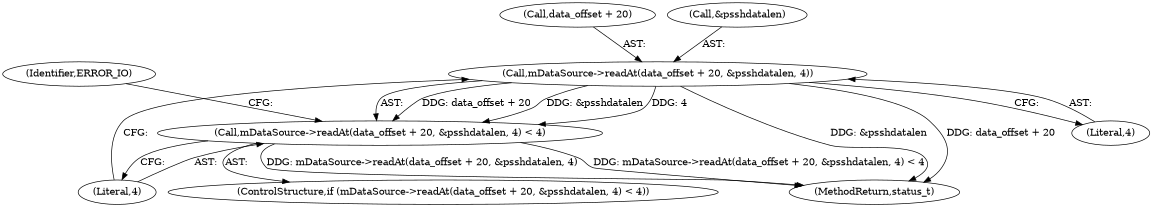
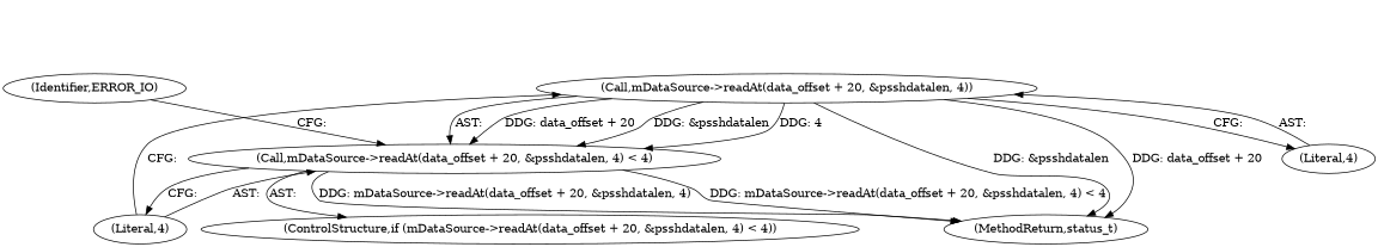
  digraph {
    n1 [label="(Call,mDataSource->readAt(data_offset + 20, &psshdatalen, 4))"]
    n2 [label="(Call,mDataSource->readAt(data_offset + 20, &psshdatalen, 4) < 4)"]
    n3 [label="(Literal,4)"]
    n4 [label="(MethodReturn,status_t)"]
    n5 [label="(Literal,4)"]
    n6 [label="(ControlStructure,if (mDataSource->readAt(data_offset + 20, &psshdatalen, 4) < 4))"]
-   n7 [label="(Call,data_offset + 20)"]
    n8 [label="(Identifier,ERROR_IO)"]
-   n9 [label="(Call,&psshdatalen)"]
    n1 -> n2 [label="AST: "]
    n1 -> n2 [label="DDG: data_offset + 20"]
    n1 -> n2 [label="DDG: &psshdatalen"]
    n1 -> n2 [label="DDG: 4"]
    n1 -> n3 [label="CFG: "]
    n1 -> n4 [label="DDG: data_offset + 20"]
    n1 -> n4 [label="DDG: &psshdatalen"]
    n2 -> n4 [label="DDG: mDataSource->readAt(data_offset + 20, &psshdatalen, 4)"]
    n2 -> n4 [label="DDG: mDataSource->readAt(data_offset + 20, &psshdatalen, 4) < 4"]
    n2 -> n5 [label="CFG: "]
    n2 -> n6 [label="AST: "]
    n3 -> n1 [label="AST: "]
    n5 -> n1 [label="CFG: "]
    n5 -> n2 [label="AST: "]
-   n7 -> n1 [label="AST: "]
    n8 -> n2 [label="CFG: "]
-   n9 -> n1 [label="AST: "]
  }
